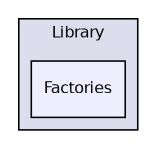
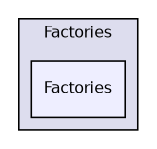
  digraph {
    compound=true
    n1 [fillcolor="#eeeeff" fontname=Helvetica fontsize=10 label=Factories pencolor=black shape=box style=filled]
    subgraph cluster_1 {
      bgcolor="#ddddee"
      fontname=Helvetica
      fontsize=10
-     label=Library
+     label=Factories
      pencolor=black
      n1
    }
  }
